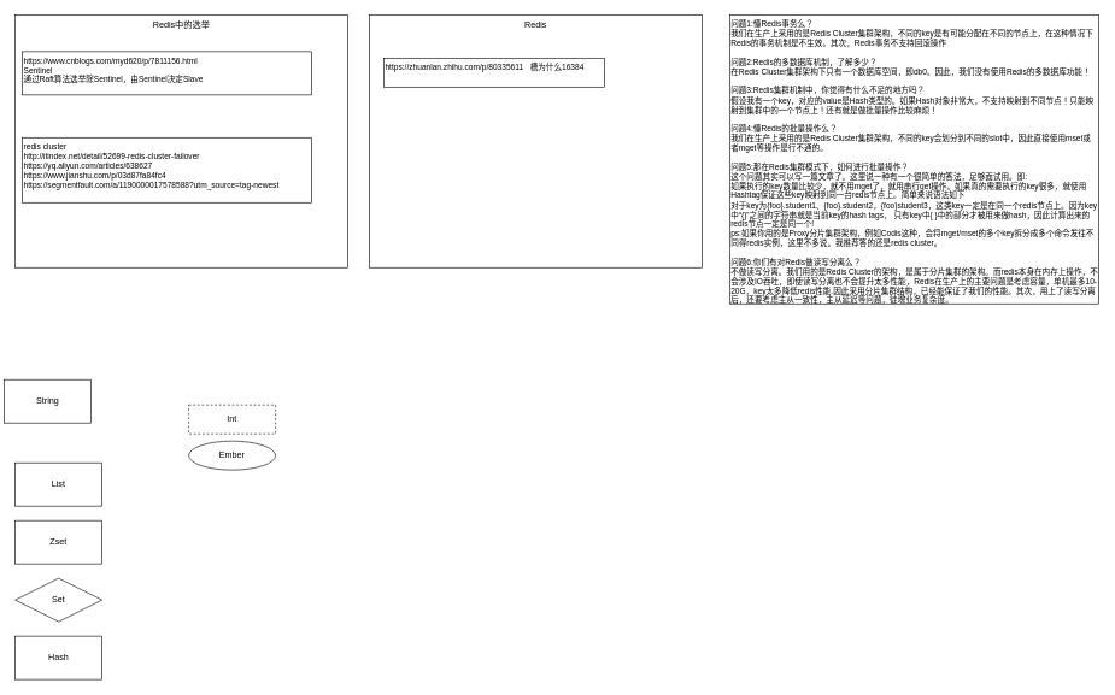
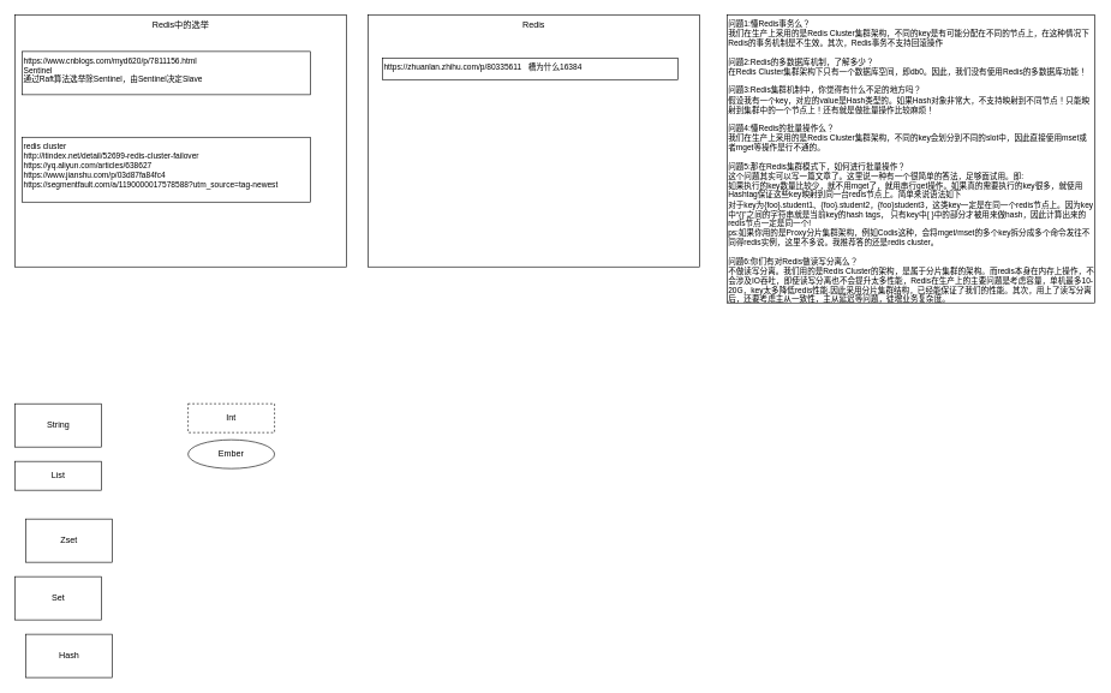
  <mxCell id="0" />
  <mxCell id="1" parent="0" />
  <mxCell id="2" value="&lt;div&gt;问题1:懂Redis事务么？&lt;/div&gt;&lt;div&gt;我们在生产上采用的是Redis Cluster集群架构，不同的key是有可能分配在不同的节点上，在这种情况下Redis的事务机制是不生效。其次，Redis事务不支持回滚操作&lt;/div&gt;&lt;div&gt;&lt;br&gt;&lt;/div&gt;&lt;div&gt;问题2:Redis的多数据库机制，了解多少？&lt;/div&gt;&lt;div&gt;在Redis Cluster集群架构下只有一个数据库空间，即db0。因此，我们没有使用Redis的多数据库功能！&lt;/div&gt;&lt;div&gt;&lt;br&gt;&lt;/div&gt;&lt;div&gt;问题3:Redis集群机制中，你觉得有什么不足的地方吗？&lt;/div&gt;&lt;div&gt;假设我有一个key，对应的value是Hash类型的。如果Hash对象非常大，不支持映射到不同节点！只能映射到集群中的一个节点上！还有就是做批量操作比较麻烦！&lt;/div&gt;&lt;div&gt;&lt;br&gt;&lt;/div&gt;&lt;div&gt;问题4:懂Redis的批量操作么？&lt;/div&gt;&lt;div&gt;我们在生产上采用的是Redis Cluster集群架构，不同的key会划分到不同的slot中，因此直接使用mset或者mget等操作是行不通的。&lt;/div&gt;&lt;div&gt;&lt;br&gt;&lt;/div&gt;&lt;div&gt;问题5:那在Redis集群模式下，如何进行批量操作？&lt;/div&gt;&lt;div&gt;这个问题其实可以写一篇文章了。这里说一种有一个很简单的答法，足够面试用。即:&lt;/div&gt;&lt;div&gt;如果执行的key数量比较少，就不用mget了，就用串行get操作。如果真的需要执行的key很多，就使用Hashtag保证这些key映射到同一台redis节点上。简单来说语法如下&lt;/div&gt;&lt;div&gt;对于key为{foo}.student1、{foo}.student2，{foo}student3，这类key一定是在同一个redis节点上。因为key中“{}”之间的字符串就是当前key的hash tags， 只有key中{ }中的部分才被用来做hash，因此计算出来的redis节点一定是同一个!&lt;/div&gt;&lt;div&gt;ps:如果你用的是Proxy分片集群架构，例如Codis这种，会将mget/mset的多个key拆分成多个命令发往不同得redis实例，这里不多说。我推荐答的还是redis cluster。&lt;/div&gt;&lt;div&gt;&lt;br&gt;&lt;/div&gt;&lt;div&gt;问题6:你们有对Redis做读写分离么？&lt;/div&gt;&lt;div&gt;不做读写分离。我们用的是Redis Cluster的架构，是属于分片集群的架构。而redis本身在内存上操作，不会涉及IO吞吐，即使读写分离也不会提升太多性能，Redis在生产上的主要问题是考虑容量，单机最多10-20G，key太多降低redis性能.因此采用分片集群结构，已经能保证了我们的性能。其次，用上了读写分离后，还要考虑主从一致性，主从延迟等问题，徒增业务复杂度。&lt;/div&gt;" style="rounded=0;labelBackgroundColor=none;fillColor=#ffffff;fontFamily=Helvetica;fontSize=11;fontColor=#000000;align=left;html=1;whiteSpace=wrap;spacingTop=0;fontStyle=0;verticalAlign=top;textDirection=ltr;shadow=0;comic=0;glass=0;" parent="1" vertex="1"><mxGeometry x="1008.4" y="20" width="510" height="400" as="geometry" /></mxCell>
  <mxCell id="3" value="Redis中的选举" style="rounded=0;whiteSpace=wrap;html=1;align=center;verticalAlign=top;" parent="1" vertex="1"><mxGeometry x="20" y="20" width="460" height="350" as="geometry" /></mxCell>
  <mxCell id="4" value="https://www.cnblogs.com/myd620/p/7811156.html&lt;br&gt;Sentinel&lt;br&gt;通过Raft算法选举除Sentinel，由Sentinel决定Slave" style="rounded=0;labelBackgroundColor=none;fillColor=#ffffff;fontFamily=Helvetica;fontSize=11;fontColor=#000000;align=left;whiteSpace=wrap;spacingTop=0;fontStyle=0;verticalAlign=top;textDirection=ltr;shadow=0;comic=0;glass=0;html=1;" parent="1" vertex="1"><mxGeometry x="30" y="71" width="400" height="60" as="geometry" /></mxCell>
  <mxCell id="5" value="redis cluster&lt;br&gt;http://itindex.net/detail/52699-redis-cluster-failover&lt;br&gt;https://yq.aliyun.com/articles/638627&lt;br&gt;https://www.jianshu.com/p/03d87fa84fc4&lt;br&gt;https://segmentfault.com/a/1190000017578588?utm_source=tag-newest" style="rounded=0;labelBackgroundColor=none;fillColor=#ffffff;fontFamily=Helvetica;fontSize=11;fontColor=#000000;align=left;spacingTop=0;fontStyle=0;verticalAlign=top;textDirection=ltr;shadow=0;comic=0;glass=0;whiteSpace=wrap;html=1;" parent="1" vertex="1"><mxGeometry x="30" y="190" width="400" height="90" as="geometry" /></mxCell>
  <mxCell id="6" value="Redis" style="rounded=0;whiteSpace=wrap;html=1;align=center;verticalAlign=top;" parent="1" vertex="1"><mxGeometry x="510" y="20" width="460" height="350" as="geometry" /></mxCell>
- <mxCell id="7" value="https://zhuanlan.zhihu.com/p/80335611   槽为什么16384" style="rounded=0;labelBackgroundColor=none;fillColor=#ffffff;fontFamily=Helvetica;fontSize=11;fontColor=#000000;align=left;whiteSpace=wrap;spacingTop=0;fontStyle=0;verticalAlign=top;textDirection=ltr;shadow=0;comic=0;glass=0;" parent="1" vertex="1"><mxGeometry x="530" y="80" width="305" height="40" as="geometry" /></mxCell>
- <mxCell id="8" value="String" style="rounded=0;whiteSpace=wrap;html=1;" vertex="1" parent="1"><mxGeometry x="5" y="525" width="120" height="60" as="geometry" /></mxCell>
- <mxCell id="9" value="List" style="rounded=0;whiteSpace=wrap;html=1;" vertex="1" parent="1"><mxGeometry x="20" y="640" width="120" height="60" as="geometry" /></mxCell>
- <mxCell id="10" value="Zset" style="rounded=0;whiteSpace=wrap;html=1;" vertex="1" parent="1"><mxGeometry x="20" y="720" width="120" height="60" as="geometry" /></mxCell>
- <mxCell id="11" value="Set" style="rhombus;whiteSpace=wrap;html=1;" vertex="1" parent="1"><mxGeometry x="20" y="800" width="120" height="60" as="geometry" /></mxCell>
- <mxCell id="12" value="Hash" style="rounded=0;whiteSpace=wrap;html=1;" vertex="1" parent="1"><mxGeometry x="20" y="880" width="120" height="60" as="geometry" /></mxCell>
+ <mxCell id="7" value="https://zhuanlan.zhihu.com/p/80335611   槽为什么16384" style="rounded=0;labelBackgroundColor=none;fillColor=#ffffff;fontFamily=Helvetica;fontSize=11;fontColor=#000000;align=left;whiteSpace=wrap;spacingTop=0;fontStyle=0;verticalAlign=top;textDirection=ltr;shadow=0;comic=0;glass=0;" parent="1" vertex="1"><mxGeometry x="530" y="80" width="410" height="30" as="geometry" /></mxCell>
+ <mxCell id="8" value="String" style="rounded=0;whiteSpace=wrap;html=1;" vertex="1" parent="1"><mxGeometry x="20" y="560" width="120" height="60" as="geometry" /></mxCell>
+ <mxCell id="9" value="List" style="rounded=0;whiteSpace=wrap;html=1;" vertex="1" parent="1"><mxGeometry x="20" y="640" width="120" height="40" as="geometry" /></mxCell>
+ <mxCell id="10" value="Zset" style="rounded=0;whiteSpace=wrap;html=1;" vertex="1" parent="1"><mxGeometry x="35" y="720" width="120" height="60" as="geometry" /></mxCell>
+ <mxCell id="11" value="Set" style="rounded=0;whiteSpace=wrap;html=1;" vertex="1" parent="1"><mxGeometry x="20" y="800" width="120" height="60" as="geometry" /></mxCell>
+ <mxCell id="12" value="Hash" style="rounded=0;whiteSpace=wrap;html=1;" vertex="1" parent="1"><mxGeometry x="35" y="880" width="120" height="60" as="geometry" /></mxCell>
  <mxCell id="13" value="Int" style="rounded=0;whiteSpace=wrap;html=1;dashed=1;" vertex="1" parent="1"><mxGeometry x="260" y="560" width="120" height="40" as="geometry" /></mxCell>
  <mxCell id="14" value="Ember" style="ellipse;whiteSpace=wrap;html=1;" vertex="1" parent="1"><mxGeometry x="260" y="610" width="120" height="40" as="geometry" /></mxCell>
